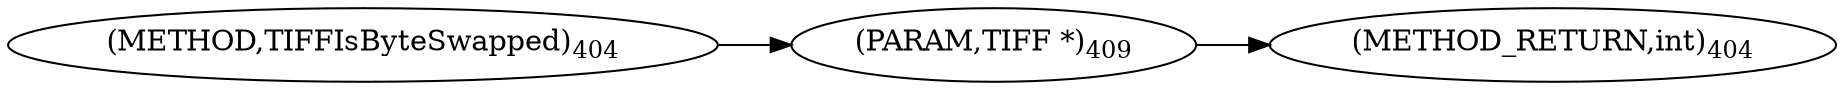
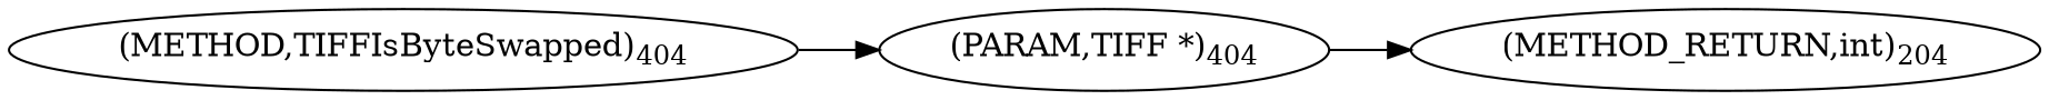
  digraph {
    rankdir=LR
    n1 [label=<(METHOD,TIFFIsByteSwapped)<SUB>404</SUB>>]
-   n2 [label=<(PARAM,TIFF *)<SUB>409</SUB>>]
-   n3 [label=<(METHOD_RETURN,int)<SUB>404</SUB>>]
+   n2 [label=<(PARAM,TIFF *)<SUB>404</SUB>>]
+   n3 [label=<(METHOD_RETURN,int)<SUB>204</SUB>>]
    n1 -> n2
    n2 -> n3
  }
